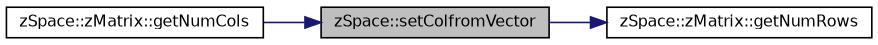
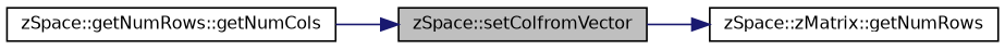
  digraph {
    rankdir=LR
    node [color=black fillcolor=white fontname=Helvetica fontsize=10 shape=record style=filled]
    edge [color=midnightblue fontname=Helvetica fontsize=10 labelfontname=Helvetica labelfontsize=10 style=solid]
    n1 [fillcolor=grey75 fontcolor=black height=0.2 label="zSpace::setColfromVector" width=0.4]
    n2 [height=0.2 label="zSpace::zMatrix::getNumRows" width=0.4]
-   n3 [height=0.2 label="zSpace::zMatrix::getNumCols" width=0.4]
+   n3 [height=0.2 label="zSpace::getNumRows::getNumCols" width=0.4]
    n1 -> n2
    n3 -> n1
  }
